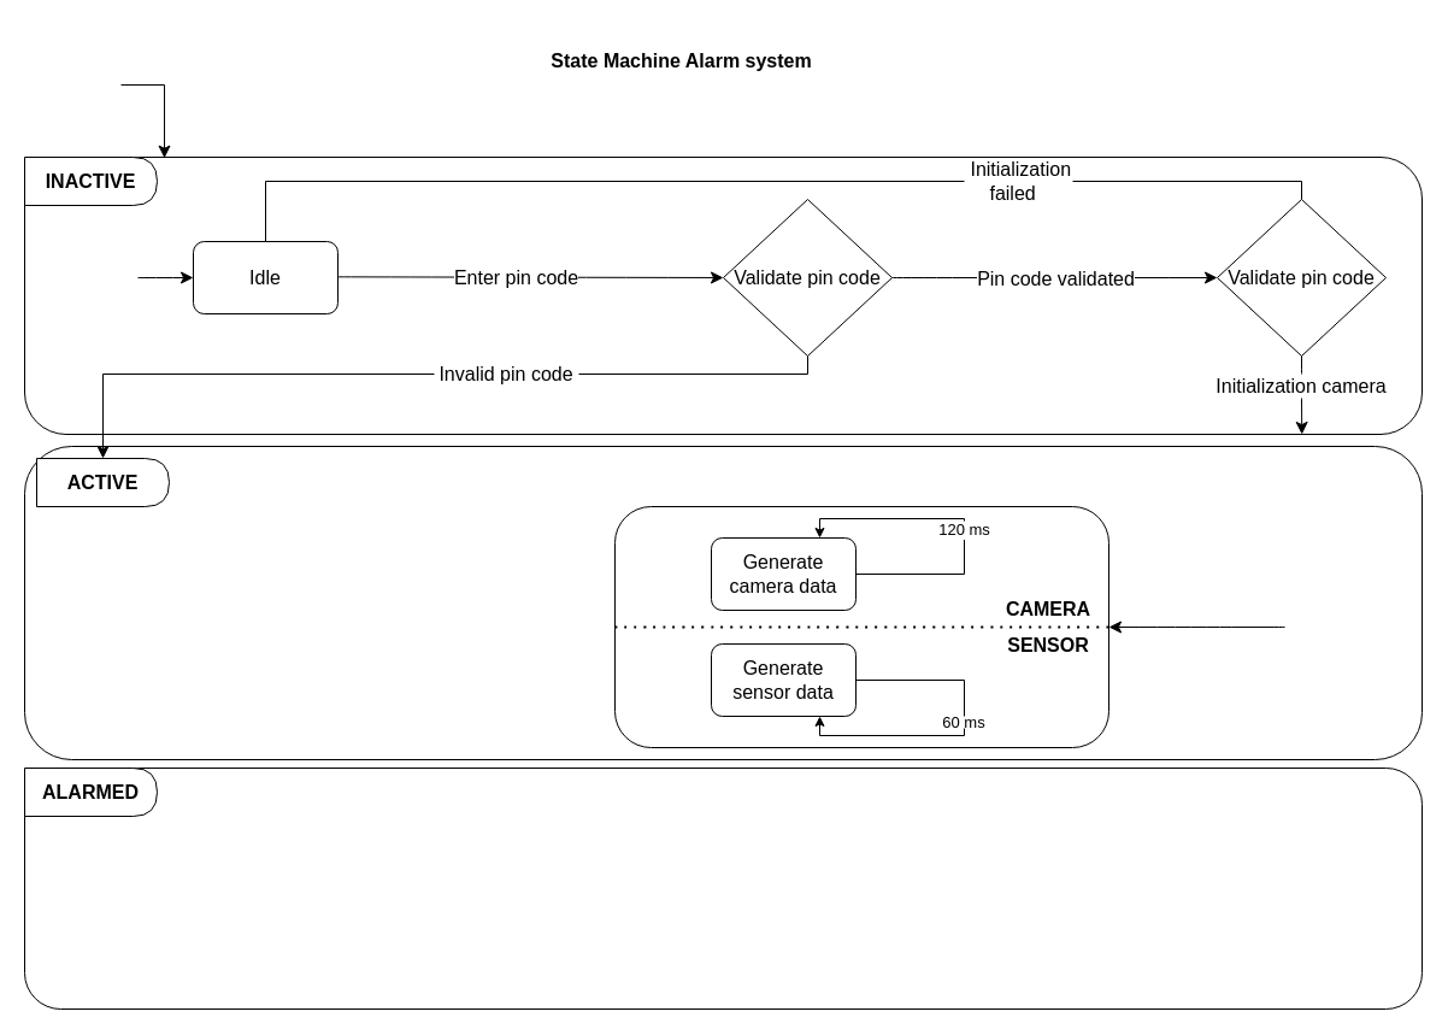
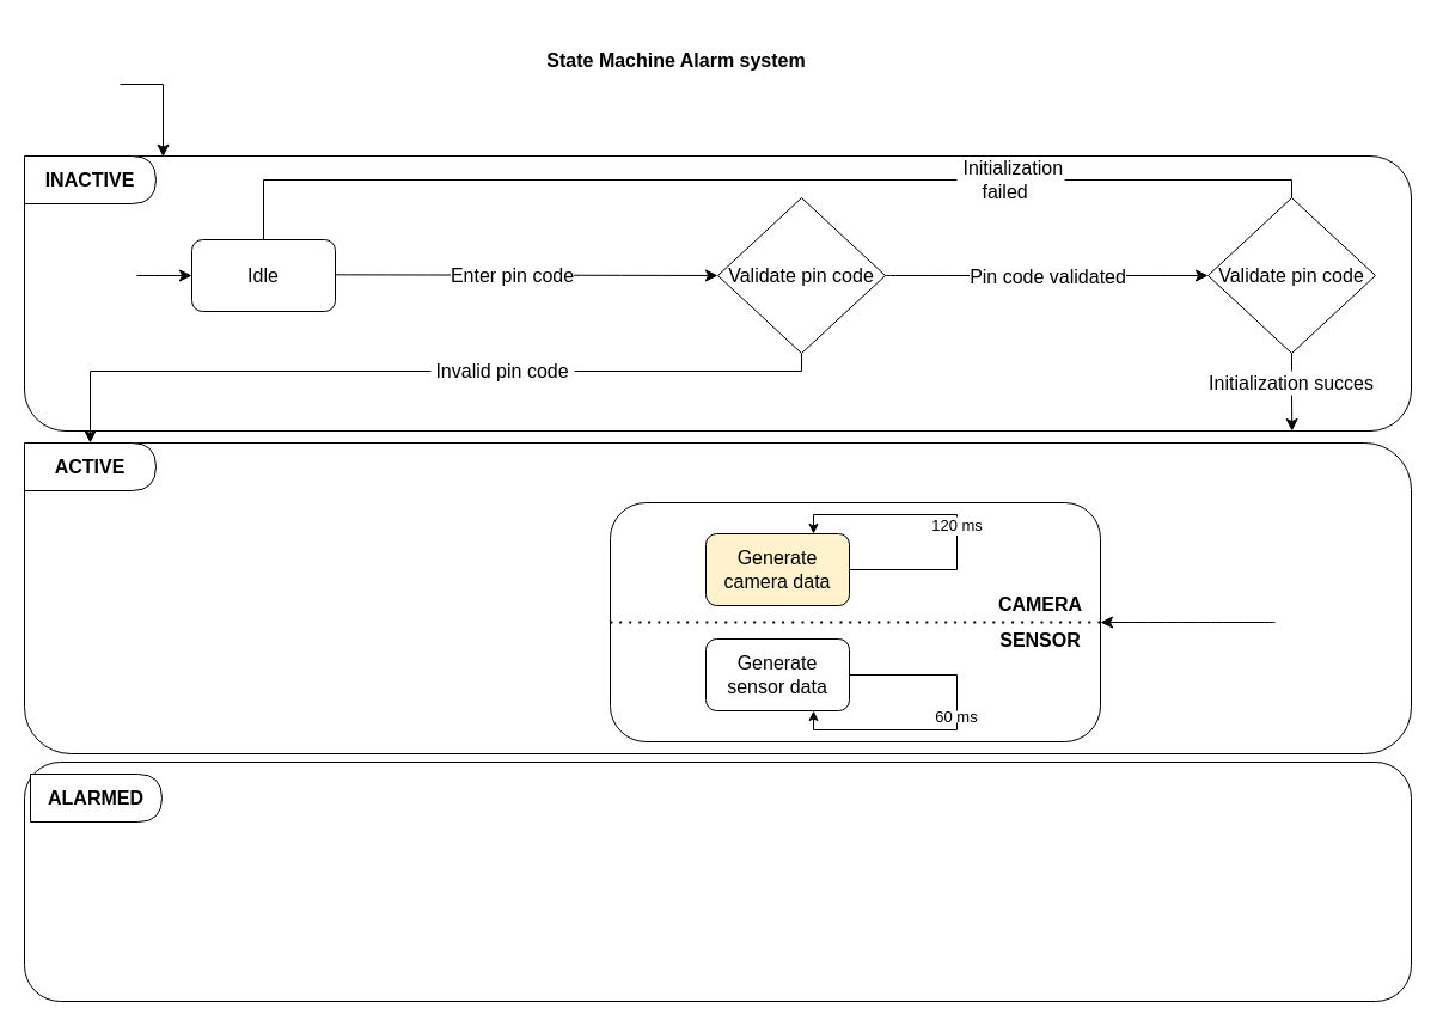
  <mxCell id="0" />
  <mxCell id="1" parent="0" />
  <mxCell id="2" value="" style="rounded=1;whiteSpace=wrap;html=1;fontSize=16;movable=1;resizable=1;rotatable=1;deletable=1;editable=1;locked=0;connectable=1;" vertex="1" parent="1"><mxGeometry y="370" width="1160" height="260" as="geometry" x="20" /></mxCell>
  <mxCell id="3" value="" style="rounded=1;whiteSpace=wrap;html=1;fontSize=16;movable=1;resizable=1;rotatable=1;deletable=1;editable=1;locked=0;connectable=1;" vertex="1" parent="1"><mxGeometry y="130" width="1160" height="230" as="geometry" x="20" /></mxCell>
  <mxCell id="4" value="&lt;b&gt;INACTIVE&lt;/b&gt;" style="shape=delay;whiteSpace=wrap;html=1;fontSize=16;" vertex="1" parent="1"><mxGeometry y="130" width="110" height="40" as="geometry" x="20" /></mxCell>
- <mxCell id="5" value="&lt;b&gt;ACTIVE&lt;/b&gt;" style="shape=delay;whiteSpace=wrap;html=1;fontSize=16;" vertex="1" parent="1"><mxGeometry x="30" y="380" width="110" height="40" as="geometry" /></mxCell>
+ <mxCell id="5" value="&lt;b&gt;ACTIVE&lt;/b&gt;" style="shape=delay;whiteSpace=wrap;html=1;fontSize=16;" vertex="1" parent="1"><mxGeometry y="370" width="110" height="40" as="geometry" x="20" /></mxCell>
  <mxCell id="6" value="" style="rounded=1;whiteSpace=wrap;html=1;fontSize=16;movable=0;resizable=0;rotatable=0;deletable=0;editable=0;locked=1;connectable=0;" vertex="1" parent="1"><mxGeometry y="637" width="1160" height="200" as="geometry" x="20" /></mxCell>
- <mxCell id="7" value="&lt;b&gt;ALARMED&lt;/b&gt;" style="shape=delay;whiteSpace=wrap;html=1;fontSize=16;" vertex="1" parent="1"><mxGeometry y="637" width="110" height="40" as="geometry" x="20" /></mxCell>
+ <mxCell id="7" value="&lt;b&gt;ALARMED&lt;/b&gt;" style="shape=delay;whiteSpace=wrap;html=1;fontSize=16;" vertex="1" parent="1"><mxGeometry x="25" y="647" width="110" height="40" as="geometry" /></mxCell>
  <mxCell id="8" value="Idle" style="rounded=1;whiteSpace=wrap;html=1;fontSize=16;rotation=0;" vertex="1" parent="1"><mxGeometry x="160" y="200" width="120" height="60" as="geometry" /></mxCell>
  <mxCell id="9" value="State Machine Alarm system" style="text;strokeColor=none;fillColor=none;html=1;fontSize=16;fontStyle=1;verticalAlign=middle;align=center;" vertex="1" parent="1"><mxGeometry x="470" y="20" width="190" height="60" as="geometry" /></mxCell>
  <mxCell id="10" value="" style="endArrow=classic;html=1;rounded=0;fontSize=12;startSize=8;endSize=8;curved=1;entryX=0;entryY=0.5;entryDx=0;entryDy=0;" edge="1" parent="1" target="13"><mxGeometry relative="1" as="geometry"><mxPoint x="280" y="229.33" as="sourcePoint" /><mxPoint x="600" y="230" as="targetPoint" /></mxGeometry></mxCell>
  <mxCell id="11" value="Enter pin code" style="edgeLabel;html=1;align=center;verticalAlign=middle;resizable=0;points=[];fontSize=16;" vertex="1" connectable="0" parent="10"><mxGeometry x="-0.077" relative="1" as="geometry"><mxPoint as="offset" /></mxGeometry></mxCell>
  <mxCell id="12" value="" style="edgeStyle=segmentEdgeStyle;endArrow=classic;html=1;curved=0;rounded=0;endSize=8;startSize=8;fontSize=12;exitX=0;exitY=0.5;exitDx=0;exitDy=0;" edge="1" parent="1" source="14" target="5"><mxGeometry width="50" height="50" relative="1" as="geometry"><mxPoint x="347.47" y="310.03" as="sourcePoint" /><mxPoint x="617.5" y="295.002" as="targetPoint" /></mxGeometry></mxCell>
  <mxCell id="13" value="Validate pin code" style="rhombus;whiteSpace=wrap;html=1;fontSize=16;" vertex="1" parent="1"><mxGeometry x="600" y="165" width="140" height="130" as="geometry" /></mxCell>
  <mxCell id="14" value="Invalid pin code" style="text;html=1;strokeColor=none;fillColor=none;align=center;verticalAlign=middle;whiteSpace=wrap;rounded=0;fontSize=16;" vertex="1" parent="1"><mxGeometry x="360" y="295" width="120" height="30" as="geometry" /></mxCell>
  <mxCell id="15" value="" style="shape=image;html=1;verticalAlign=top;verticalLabelPosition=bottom;labelBackgroundColor=#ffffff;imageAspect=0;aspect=fixed;image=https://cdn4.iconfinder.com/data/icons/essential-app-2/16/record-round-circle-dot-128.png;fontSize=16;" vertex="1" parent="1"><mxGeometry x="60" y="50" width="40" height="40" as="geometry" /></mxCell>
  <mxCell id="16" value="" style="edgeStyle=segmentEdgeStyle;endArrow=classic;html=1;curved=0;rounded=0;endSize=8;startSize=8;fontSize=12;exitX=1;exitY=0.5;exitDx=0;exitDy=0;entryX=0.1;entryY=0.003;entryDx=0;entryDy=0;entryPerimeter=0;" edge="1" parent="1" source="15" target="3"><mxGeometry width="50" height="50" relative="1" as="geometry"><mxPoint x="160" y="89.97" as="sourcePoint" /><mxPoint x="210" y="39.97" as="targetPoint" /></mxGeometry></mxCell>
  <mxCell id="17" value="" style="shape=image;html=1;verticalAlign=top;verticalLabelPosition=bottom;labelBackgroundColor=#ffffff;imageAspect=0;aspect=fixed;image=https://cdn4.iconfinder.com/data/icons/essential-app-2/16/record-round-circle-dot-128.png;fontSize=16;" vertex="1" parent="1"><mxGeometry x="86" y="216" width="28" height="28" as="geometry" /></mxCell>
  <mxCell id="18" value="" style="endArrow=classic;html=1;rounded=0;fontSize=12;startSize=8;endSize=8;curved=1;exitX=1;exitY=0.5;exitDx=0;exitDy=0;entryX=0;entryY=0.5;entryDx=0;entryDy=0;" edge="1" parent="1" source="17" target="8"><mxGeometry width="50" height="50" relative="1" as="geometry"><mxPoint x="230" y="290" as="sourcePoint" /><mxPoint x="280" y="240" as="targetPoint" /></mxGeometry></mxCell>
  <mxCell id="19" value="" style="endArrow=classic;html=1;rounded=0;fontSize=12;startSize=8;endSize=8;curved=1;exitX=1;exitY=0.5;exitDx=0;exitDy=0;" edge="1" parent="1" source="13" target="22"><mxGeometry relative="1" as="geometry"><mxPoint x="760" y="240" as="sourcePoint" /><mxPoint x="1010" y="230" as="targetPoint" /></mxGeometry></mxCell>
  <mxCell id="20" value="Pin code validated" style="edgeLabel;resizable=0;html=1;align=center;verticalAlign=middle;fontSize=16;" connectable="0" vertex="1" parent="19"><mxGeometry relative="1" as="geometry" /></mxCell>
  <mxCell id="21" value="&amp;nbsp;Initialization failed&amp;nbsp;&amp;nbsp;" style="text;html=1;strokeColor=none;fillColor=none;align=center;verticalAlign=middle;whiteSpace=wrap;rounded=0;fontSize=16;" vertex="1" parent="1"><mxGeometry x="800" y="135" width="90" height="30" as="geometry" /></mxCell>
  <mxCell id="22" value="Validate pin code" style="rhombus;whiteSpace=wrap;html=1;fontSize=16;" vertex="1" parent="1"><mxGeometry x="1010" y="165" width="140" height="130" as="geometry" /></mxCell>
  <mxCell id="23" value="" style="edgeStyle=segmentEdgeStyle;endArrow=none;html=1;curved=0;rounded=0;endSize=8;startSize=8;fontSize=12;exitX=0;exitY=0.5;exitDx=0;exitDy=0;entryX=0.5;entryY=0;entryDx=0;entryDy=0;" edge="1" parent="1" source="21" target="8"><mxGeometry width="50" height="50" relative="1" as="geometry"><mxPoint x="530" y="230" as="sourcePoint" /><mxPoint x="580" y="180" as="targetPoint" /></mxGeometry></mxCell>
- <mxCell id="24" value="Initialization camera" style="text;html=1;strokeColor=none;fillColor=none;align=center;verticalAlign=middle;whiteSpace=wrap;rounded=0;fontSize=16;" vertex="1" parent="1"><mxGeometry x="980" y="310" width="200" height="20" as="geometry" /></mxCell>
+ <mxCell id="24" value="Initialization succes" style="text;html=1;strokeColor=none;fillColor=none;align=center;verticalAlign=middle;whiteSpace=wrap;rounded=0;fontSize=16;" vertex="1" parent="1"><mxGeometry x="980" y="310" width="200" height="20" as="geometry" /></mxCell>
  <mxCell id="25" value="" style="endArrow=none;html=1;rounded=0;fontSize=12;startSize=8;endSize=8;curved=1;entryX=0.5;entryY=1;entryDx=0;entryDy=0;exitX=0.5;exitY=0;exitDx=0;exitDy=0;" edge="1" parent="1" source="24" target="22"><mxGeometry width="50" height="50" relative="1" as="geometry"><mxPoint x="880" y="345" as="sourcePoint" /><mxPoint x="930" y="295" as="targetPoint" /></mxGeometry></mxCell>
  <mxCell id="26" value="" style="endArrow=classic;html=1;rounded=0;fontSize=12;startSize=8;endSize=8;curved=1;entryX=0.914;entryY=1;entryDx=0;entryDy=0;entryPerimeter=0;exitX=0.5;exitY=1;exitDx=0;exitDy=0;" edge="1" parent="1" source="24" target="3"><mxGeometry width="50" height="50" relative="1" as="geometry"><mxPoint x="900" y="295" as="sourcePoint" /><mxPoint x="950" y="245" as="targetPoint" /></mxGeometry></mxCell>
  <mxCell id="27" value="" style="shape=image;html=1;verticalAlign=top;verticalLabelPosition=bottom;labelBackgroundColor=#ffffff;imageAspect=0;aspect=fixed;image=https://cdn4.iconfinder.com/data/icons/essential-app-2/16/record-round-circle-dot-128.png;fontSize=16;" vertex="1" parent="1"><mxGeometry x="1066" y="506" width="28" height="28" as="geometry" /></mxCell>
  <mxCell id="28" value="" style="rounded=1;whiteSpace=wrap;html=1;fontSize=16;" vertex="1" parent="1"><mxGeometry x="510" y="420" width="410" height="200" as="geometry" /></mxCell>
  <mxCell id="29" value="" style="endArrow=classic;html=1;rounded=0;fontSize=12;startSize=8;endSize=8;curved=1;exitX=0;exitY=0.5;exitDx=0;exitDy=0;entryX=1;entryY=0.5;entryDx=0;entryDy=0;" edge="1" parent="1" source="27" target="28"><mxGeometry width="50" height="50" relative="1" as="geometry"><mxPoint x="960" y="525" as="sourcePoint" /><mxPoint x="1010" y="475" as="targetPoint" /></mxGeometry></mxCell>
  <mxCell id="30" value="" style="endArrow=none;dashed=1;html=1;dashPattern=1 3;strokeWidth=2;rounded=0;fontSize=12;startSize=8;endSize=8;curved=1;entryX=1;entryY=0.5;entryDx=0;entryDy=0;exitX=0;exitY=0.5;exitDx=0;exitDy=0;" edge="1" parent="1" source="28" target="28"><mxGeometry width="50" height="50" relative="1" as="geometry"><mxPoint x="810" y="540" as="sourcePoint" /><mxPoint x="860" y="490" as="targetPoint" /></mxGeometry></mxCell>
  <mxCell id="31" value="Generate sensor data" style="rounded=1;whiteSpace=wrap;html=1;fontSize=16;" vertex="1" parent="1"><mxGeometry x="590" y="534" width="120" height="60" as="geometry" /></mxCell>
- <mxCell id="32" value="Generate camera data" style="rounded=1;whiteSpace=wrap;html=1;fontSize=16;" vertex="1" parent="1"><mxGeometry x="590" y="446" width="120" height="60" as="geometry" /></mxCell>
+ <mxCell id="32" value="Generate camera data" style="rounded=1;whiteSpace=wrap;html=1;fontSize=16;fillColor=#fff2cc;" vertex="1" parent="1"><mxGeometry x="590" y="446" width="120" height="60" as="geometry" /></mxCell>
  <mxCell id="33" value="&lt;font style=&quot;font-size: 13px;&quot;&gt;120 ms&lt;/font&gt;" style="text;html=1;strokeColor=none;fillColor=none;align=center;verticalAlign=middle;whiteSpace=wrap;rounded=0;fontSize=12;" vertex="1" parent="1"><mxGeometry x="777.5" y="432" width="45" height="14" as="geometry" /></mxCell>
  <mxCell id="34" value="&lt;font style=&quot;font-size: 13px;&quot;&gt;60 ms&lt;/font&gt;" style="text;html=1;strokeColor=none;fillColor=none;align=center;verticalAlign=middle;whiteSpace=wrap;rounded=0;fontSize=12;" vertex="1" parent="1"><mxGeometry x="780" y="594" width="40" height="10" as="geometry" /></mxCell>
  <mxCell id="35" value="" style="endArrow=none;html=1;rounded=0;entryX=0.5;entryY=1.104;entryDx=0;entryDy=0;exitX=1;exitY=0.5;exitDx=0;exitDy=0;entryPerimeter=0;" edge="1" parent="1" source="32" target="33"><mxGeometry width="50" height="50" relative="1" as="geometry"><mxPoint x="860" y="510" as="sourcePoint" /><mxPoint x="910" y="460" as="targetPoint" /><Array as="points"><mxPoint x="800" y="476" /></Array></mxGeometry></mxCell>
  <mxCell id="36" value="&lt;b&gt;&lt;font style=&quot;font-size: 16px;&quot;&gt;SENSOR&lt;/font&gt;&lt;/b&gt;" style="text;html=1;strokeColor=none;fillColor=none;align=center;verticalAlign=middle;whiteSpace=wrap;rounded=0;" vertex="1" parent="1"><mxGeometry x="840" y="520" width="60" height="30" as="geometry" /></mxCell>
  <mxCell id="37" value="" style="endArrow=none;html=1;rounded=0;exitX=1;exitY=0.5;exitDx=0;exitDy=0;entryX=0.5;entryY=0;entryDx=0;entryDy=0;" edge="1" parent="1" source="31" target="34"><mxGeometry width="50" height="50" relative="1" as="geometry"><mxPoint x="810" y="600" as="sourcePoint" /><mxPoint x="860" y="550" as="targetPoint" /><Array as="points"><mxPoint x="800" y="564" /></Array></mxGeometry></mxCell>
  <mxCell id="38" value="" style="endArrow=classic;html=1;rounded=0;exitX=0.5;exitY=1;exitDx=0;exitDy=0;entryX=0.75;entryY=1;entryDx=0;entryDy=0;" edge="1" parent="1" source="34" target="31"><mxGeometry width="50" height="50" relative="1" as="geometry"><mxPoint x="720" y="644" as="sourcePoint" /><mxPoint x="770" y="594" as="targetPoint" /><Array as="points"><mxPoint x="800" y="610" /><mxPoint x="680" y="610" /></Array></mxGeometry></mxCell>
  <mxCell id="39" value="&lt;b&gt;&lt;font style=&quot;font-size: 16px;&quot;&gt;CAMERA&lt;/font&gt;&lt;/b&gt;" style="text;html=1;strokeColor=none;fillColor=none;align=center;verticalAlign=middle;whiteSpace=wrap;rounded=0;" vertex="1" parent="1"><mxGeometry x="840" y="490" width="60" height="30" as="geometry" /></mxCell>
  <mxCell id="40" value="" style="endArrow=none;html=1;rounded=0;entryX=0.5;entryY=1;entryDx=0;entryDy=0;exitX=1;exitY=0.5;exitDx=0;exitDy=0;" edge="1" parent="1" source="14" target="13"><mxGeometry width="50" height="50" relative="1" as="geometry"><mxPoint x="580" y="350" as="sourcePoint" /><mxPoint x="630" y="300" as="targetPoint" /><Array as="points"><mxPoint x="670" y="310" /></Array></mxGeometry></mxCell>
  <mxCell id="41" value="" style="endArrow=none;html=1;rounded=0;entryX=0.5;entryY=0;entryDx=0;entryDy=0;exitX=1;exitY=0.5;exitDx=0;exitDy=0;" edge="1" parent="1" source="21" target="22"><mxGeometry width="50" height="50" relative="1" as="geometry"><mxPoint x="1000" y="190" as="sourcePoint" /><mxPoint x="1050" y="140" as="targetPoint" /><Array as="points"><mxPoint x="1080" y="150" /></Array></mxGeometry></mxCell>
  <mxCell id="42" value="" style="endArrow=classic;html=1;rounded=0;entryX=0.75;entryY=0;entryDx=0;entryDy=0;exitX=0.5;exitY=0;exitDx=0;exitDy=0;" edge="1" parent="1" source="33" target="32"><mxGeometry width="50" height="50" relative="1" as="geometry"><mxPoint x="750" y="470" as="sourcePoint" /><mxPoint x="800" y="420" as="targetPoint" /><Array as="points"><mxPoint x="800" y="430" /><mxPoint x="680" y="430" /></Array></mxGeometry></mxCell>
